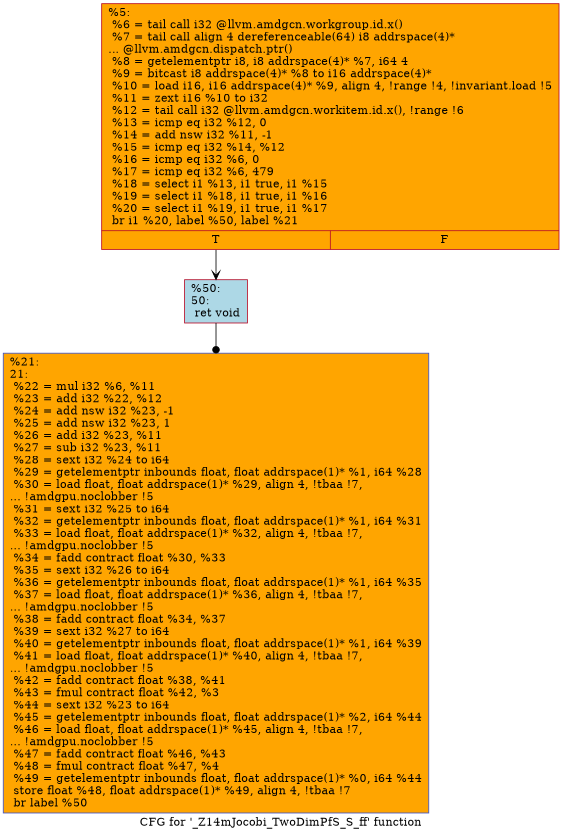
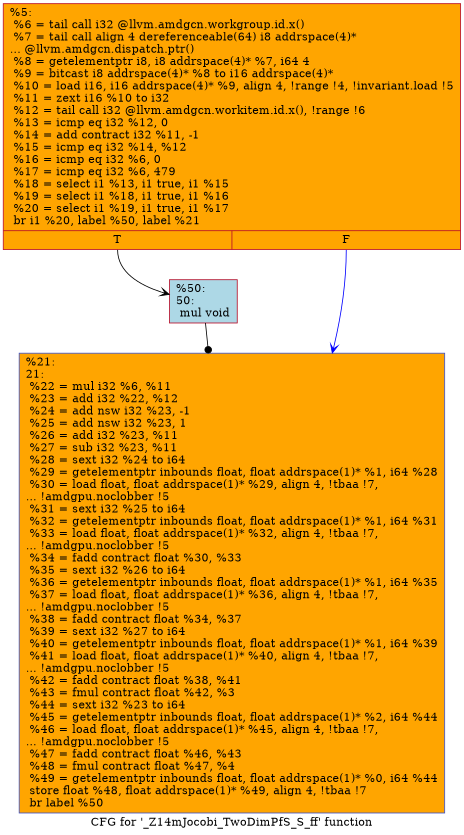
  digraph {
    label="CFG for '_Z14mJocobi_TwoDimPfS_S_ff' function"
    node [color="#b70d28ff" fillcolor=orange shape=record style=filled]
    edge [arrowhead=vee color=black]
-   n1 [label="{%5:\l  %6 = tail call i32 @llvm.amdgcn.workgroup.id.x()\l  %7 = tail call align 4 dereferenceable(64) i8 addrspace(4)*\l... @llvm.amdgcn.dispatch.ptr()\l  %8 = getelementptr i8, i8 addrspace(4)* %7, i64 4\l  %9 = bitcast i8 addrspace(4)* %8 to i16 addrspace(4)*\l  %10 = load i16, i16 addrspace(4)* %9, align 4, !range !4, !invariant.load !5\l  %11 = zext i16 %10 to i32\l  %12 = tail call i32 @llvm.amdgcn.workitem.id.x(), !range !6\l  %13 = icmp eq i32 %12, 0\l  %14 = add nsw i32 %11, -1\l  %15 = icmp eq i32 %14, %12\l  %16 = icmp eq i32 %6, 0\l  %17 = icmp eq i32 %6, 479\l  %18 = select i1 %13, i1 true, i1 %15\l  %19 = select i1 %18, i1 true, i1 %16\l  %20 = select i1 %19, i1 true, i1 %17\l  br i1 %20, label %50, label %21\l|{<s0>T|<s1>F}}"]
-   n2 [fillcolor=lightblue label="{%50:\l50:                                               \l  ret void\l}"]
+   n1 [label="{%5:\l  %6 = tail call i32 @llvm.amdgcn.workgroup.id.x()\l  %7 = tail call align 4 dereferenceable(64) i8 addrspace(4)*\l... @llvm.amdgcn.dispatch.ptr()\l  %8 = getelementptr i8, i8 addrspace(4)* %7, i64 4\l  %9 = bitcast i8 addrspace(4)* %8 to i16 addrspace(4)*\l  %10 = load i16, i16 addrspace(4)* %9, align 4, !range !4, !invariant.load !5\l  %11 = zext i16 %10 to i32\l  %12 = tail call i32 @llvm.amdgcn.workitem.id.x(), !range !6\l  %13 = icmp eq i32 %12, 0\l  %14 = add contract i32 %11, -1\l  %15 = icmp eq i32 %14, %12\l  %16 = icmp eq i32 %6, 0\l  %17 = icmp eq i32 %6, 479\l  %18 = select i1 %13, i1 true, i1 %15\l  %19 = select i1 %18, i1 true, i1 %16\l  %20 = select i1 %19, i1 true, i1 %17\l  br i1 %20, label %50, label %21\l|{<s0>T|<s1>F}}"]
+   n2 [fillcolor=lightblue label="{%50:\l50:                                               \l  mul void\l}"]
    n3 [color="#3d50c3ff" label="{%21:\l21:                                               \l  %22 = mul i32 %6, %11\l  %23 = add i32 %22, %12\l  %24 = add nsw i32 %23, -1\l  %25 = add nsw i32 %23, 1\l  %26 = add i32 %23, %11\l  %27 = sub i32 %23, %11\l  %28 = sext i32 %24 to i64\l  %29 = getelementptr inbounds float, float addrspace(1)* %1, i64 %28\l  %30 = load float, float addrspace(1)* %29, align 4, !tbaa !7,\l... !amdgpu.noclobber !5\l  %31 = sext i32 %25 to i64\l  %32 = getelementptr inbounds float, float addrspace(1)* %1, i64 %31\l  %33 = load float, float addrspace(1)* %32, align 4, !tbaa !7,\l... !amdgpu.noclobber !5\l  %34 = fadd contract float %30, %33\l  %35 = sext i32 %26 to i64\l  %36 = getelementptr inbounds float, float addrspace(1)* %1, i64 %35\l  %37 = load float, float addrspace(1)* %36, align 4, !tbaa !7,\l... !amdgpu.noclobber !5\l  %38 = fadd contract float %34, %37\l  %39 = sext i32 %27 to i64\l  %40 = getelementptr inbounds float, float addrspace(1)* %1, i64 %39\l  %41 = load float, float addrspace(1)* %40, align 4, !tbaa !7,\l... !amdgpu.noclobber !5\l  %42 = fadd contract float %38, %41\l  %43 = fmul contract float %42, %3\l  %44 = sext i32 %23 to i64\l  %45 = getelementptr inbounds float, float addrspace(1)* %2, i64 %44\l  %46 = load float, float addrspace(1)* %45, align 4, !tbaa !7,\l... !amdgpu.noclobber !5\l  %47 = fadd contract float %46, %43\l  %48 = fmul contract float %47, %4\l  %49 = getelementptr inbounds float, float addrspace(1)* %0, i64 %44\l  store float %48, float addrspace(1)* %49, align 4, !tbaa !7\l  br label %50\l}"]
    n1 -> n2 [tailport=s0]
+   n1 -> n3 [color=blue tailport=s1]
    n2 -> n3 [arrowhead=dot]
  }
